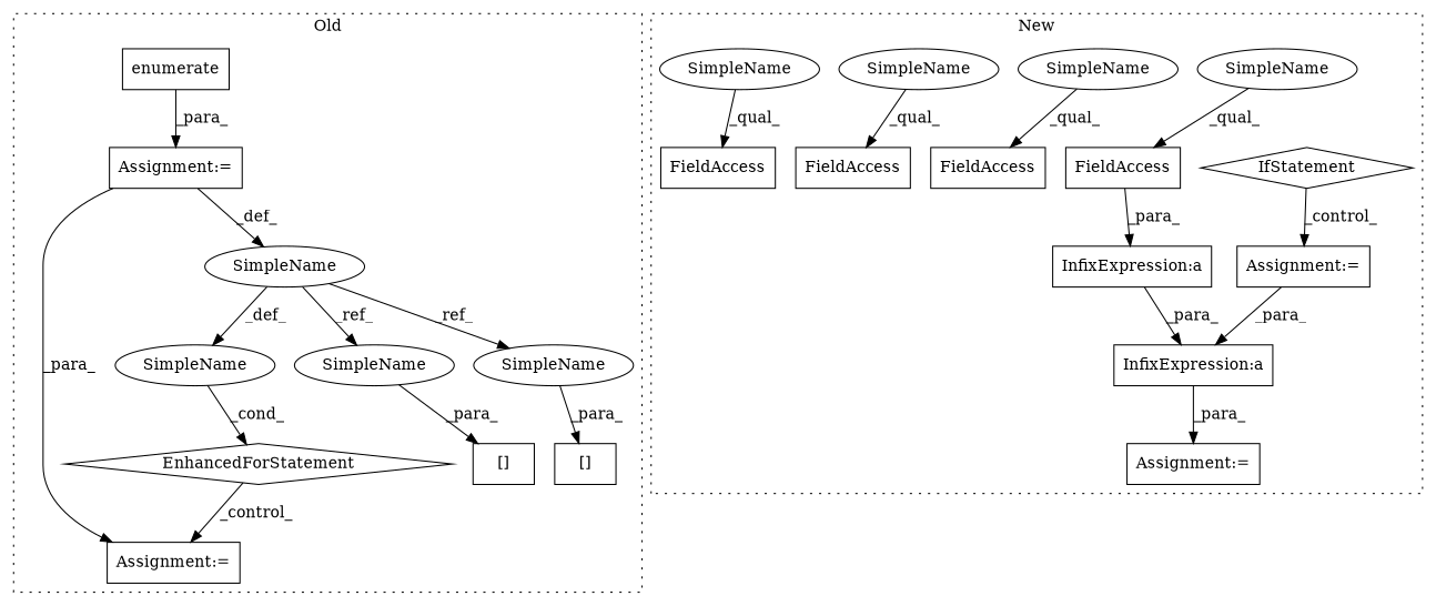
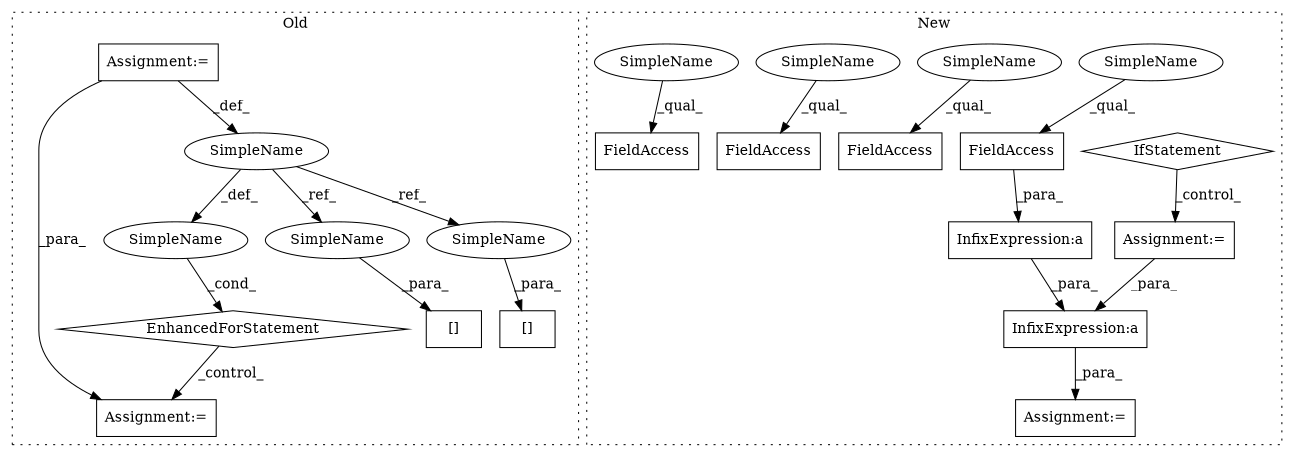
  digraph {
    node [a=42 l=1 s="1284,1370" shape=box]
-   n1 [a=32 l="10,1" label=enumerate s="1355,1369"]
    n2 [a=7 l="63,2" label="Assignment:="]
    n3 [a=70 l="63,2" label=EnhancedForStatement shape=diamond]
    n4 [a=7 label="Assignment:=" s=1383]
    n5 [label=SimpleName s=1351 shape=ellipse]
    n6 [a=2 l="7,1" label="[]" s="1396,1404"]
    n7 [label=SimpleName s=1341 shape=ellipse]
    n8 [a=2 l="7,1" label="[]" s="1424,1432"]
    n9 [label=SimpleName s=1431 shape=ellipse]
    n10 [label=SimpleName s=1403 shape=ellipse]
    n11 [a=25 l="4,2" label=IfStatement s="721,751" shape=diamond]
    n12 [a=7 label="Assignment:=" s=881]
    n13 [a=27 l=3 label="InfixExpression:a" s=1597]
    n14 [a=27 l=3 label="InfixExpression:a" s=1607]
    n15 [a=22 l=6 label=FieldAccess s=1601]
    n16 [a=22 l=6 label=FieldAccess s=1674]
    n17 [a=22 l=6 label=FieldAccess s=1769]
    n18 [a=22 l=6 label=FieldAccess s=1788]
    n19 [a=7 label="Assignment:=" s=1743]
    n20 [l=4 label=SimpleName s=1601 shape=ellipse]
    n21 [l=4 label=SimpleName s=1788 shape=ellipse]
    n22 [l=4 label=SimpleName s=1769 shape=ellipse]
    n23 [l=4 label=SimpleName s=1674 shape=ellipse]
    subgraph cluster_1 {
      label=Old
      style=dotted
-     n1
      n2
      n3
      n4
      n5
      n6
      n7
      n8
      n9
      n10
    }
    subgraph cluster_2 {
      label=New
      style=dotted
      n11
      n12
      n13
      n14
      n15
      n16
      n17
      n18
      n19
      n20
      n21
      n22
      n23
    }
-   n1 -> n2 [label=_para_]
    n2 -> n4 [label=_para_]
    n2 -> n7 [label=_def_]
    n3 -> n4 [label=_control_]
    n5 -> n3 [label=_cond_]
    n7 -> n5 [label=_def_]
    n7 -> n9 [label=_ref_]
    n7 -> n10 [label=_ref_]
    n9 -> n8 [label=_para_]
    n10 -> n6 [label=_para_]
    n11 -> n12 [label=_control_]
    n12 -> n13 [label=_para_]
    n13 -> n19 [label=_para_]
    n14 -> n13 [label=_para_]
    n15 -> n14 [label=_para_]
    n20 -> n15 [label=_qual_]
    n21 -> n18 [label=_qual_]
    n22 -> n17 [label=_qual_]
    n23 -> n16 [label=_qual_]
  }
